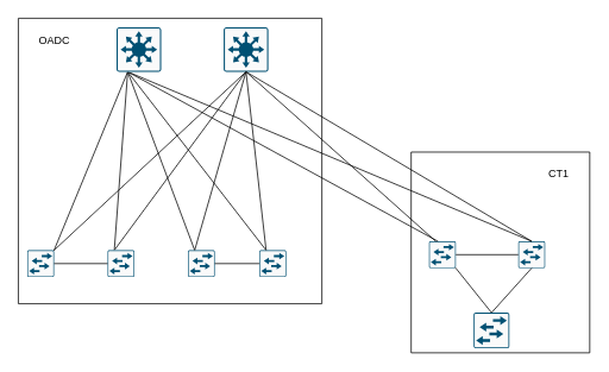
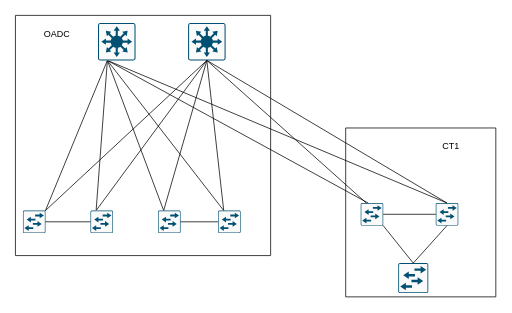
  <mxCell id="0" />
  <mxCell id="1" parent="0" />
  <mxCell id="2" style="rounded=0;orthogonalLoop=1;jettySize=auto;html=1;entryX=0.25;entryY=1;entryDx=0;entryDy=0;entryPerimeter=0;endArrow=none;endFill=0;" edge="1" parent="1" target="29"><mxGeometry relative="1" as="geometry"><mxPoint x="110" y="110" as="targetPoint" /><mxPoint x="60" y="280" as="sourcePoint" /></mxGeometry></mxCell>
  <mxCell id="3" value="" style="sketch=0;points=[[0.015,0.015,0],[0.985,0.015,0],[0.985,0.985,0],[0.015,0.985,0],[0.25,0,0],[0.5,0,0],[0.75,0,0],[1,0.25,0],[1,0.5,0],[1,0.75,0],[0.75,1,0],[0.5,1,0],[0.25,1,0],[0,0.75,0],[0,0.5,0],[0,0.25,0]];verticalLabelPosition=bottom;html=1;verticalAlign=top;aspect=fixed;align=center;pointerEvents=1;shape=mxgraph.cisco19.rect;prIcon=workgroup_switch;fillColor=#FAFAFA;strokeColor=#005073;" vertex="1" parent="1"><mxGeometry x="30" y="280" width="30" height="30" as="geometry" /></mxCell>
  <mxCell id="4" style="rounded=0;orthogonalLoop=1;jettySize=auto;html=1;exitX=0.25;exitY=0;exitDx=0;exitDy=0;exitPerimeter=0;entryX=0.25;entryY=1;entryDx=0;entryDy=0;entryPerimeter=0;endArrow=none;endFill=0;" edge="1" parent="1" source="5" target="29"><mxGeometry relative="1" as="geometry"><mxPoint x="110" y="110" as="targetPoint" /></mxGeometry></mxCell>
  <mxCell id="5" value="" style="sketch=0;points=[[0.015,0.015,0],[0.985,0.015,0],[0.985,0.985,0],[0.015,0.985,0],[0.25,0,0],[0.5,0,0],[0.75,0,0],[1,0.25,0],[1,0.5,0],[1,0.75,0],[0.75,1,0],[0.5,1,0],[0.25,1,0],[0,0.75,0],[0,0.5,0],[0,0.25,0]];verticalLabelPosition=bottom;html=1;verticalAlign=top;aspect=fixed;align=center;pointerEvents=1;shape=mxgraph.cisco19.rect;prIcon=workgroup_switch;fillColor=#FAFAFA;strokeColor=#005073;" vertex="1" parent="1"><mxGeometry x="210" y="280" width="30" height="30" as="geometry" /></mxCell>
  <mxCell id="6" style="rounded=0;orthogonalLoop=1;jettySize=auto;html=1;exitX=0.25;exitY=0;exitDx=0;exitDy=0;exitPerimeter=0;entryX=0.5;entryY=1;entryDx=0;entryDy=0;entryPerimeter=0;endArrow=none;endFill=0;" edge="1" parent="1" source="7" target="13"><mxGeometry relative="1" as="geometry"><mxPoint x="200" y="170" as="targetPoint" /></mxGeometry></mxCell>
  <mxCell id="7" value="" style="sketch=0;points=[[0.015,0.015,0],[0.985,0.015,0],[0.985,0.985,0],[0.015,0.985,0],[0.25,0,0],[0.5,0,0],[0.75,0,0],[1,0.25,0],[1,0.5,0],[1,0.75,0],[0.75,1,0],[0.5,1,0],[0.25,1,0],[0,0.75,0],[0,0.5,0],[0,0.25,0]];verticalLabelPosition=bottom;html=1;verticalAlign=top;aspect=fixed;align=center;pointerEvents=1;shape=mxgraph.cisco19.rect;prIcon=workgroup_switch;fillColor=#FAFAFA;strokeColor=#005073;" vertex="1" parent="1"><mxGeometry x="290" y="280" width="30" height="30" as="geometry" /></mxCell>
  <mxCell id="8" value="" style="rounded=0;orthogonalLoop=1;jettySize=auto;html=1;exitX=0.25;exitY=0;exitDx=0;exitDy=0;exitPerimeter=0;entryX=0.5;entryY=1;entryDx=0;entryDy=0;entryPerimeter=0;endArrow=none;endFill=0;" edge="1" parent="1" source="10" target="13"><mxGeometry relative="1" as="geometry"><mxPoint x="190" y="100" as="targetPoint" /></mxGeometry></mxCell>
  <mxCell id="9" style="rounded=0;orthogonalLoop=1;jettySize=auto;html=1;exitX=0.25;exitY=0;exitDx=0;exitDy=0;exitPerimeter=0;entryX=0.25;entryY=1;entryDx=0;entryDy=0;entryPerimeter=0;endArrow=none;endFill=0;" edge="1" parent="1" source="10" target="29"><mxGeometry relative="1" as="geometry"><mxPoint x="110" y="110" as="targetPoint" /></mxGeometry></mxCell>
  <mxCell id="10" value="" style="sketch=0;points=[[0.015,0.015,0],[0.985,0.015,0],[0.985,0.985,0],[0.015,0.985,0],[0.25,0,0],[0.5,0,0],[0.75,0,0],[1,0.25,0],[1,0.5,0],[1,0.75,0],[0.75,1,0],[0.5,1,0],[0.25,1,0],[0,0.75,0],[0,0.5,0],[0,0.25,0]];verticalLabelPosition=bottom;html=1;verticalAlign=top;aspect=fixed;align=center;pointerEvents=1;shape=mxgraph.cisco19.rect;prIcon=workgroup_switch;fillColor=#FAFAFA;strokeColor=#005073;" vertex="1" parent="1"><mxGeometry x="120" y="280" width="30" height="30" as="geometry" /></mxCell>
  <mxCell id="11" value="" style="sketch=0;points=[[0.015,0.015,0],[0.985,0.015,0],[0.985,0.985,0],[0.015,0.985,0],[0.25,0,0],[0.5,0,0],[0.75,0,0],[1,0.25,0],[1,0.5,0],[1,0.75,0],[0.75,1,0],[0.5,1,0],[0.25,1,0],[0,0.75,0],[0,0.5,0],[0,0.25,0]];verticalLabelPosition=bottom;html=1;verticalAlign=top;aspect=fixed;align=center;pointerEvents=1;shape=mxgraph.cisco19.rect;prIcon=workgroup_switch;fillColor=#FAFAFA;strokeColor=#005073;" vertex="1" parent="1"><mxGeometry x="580" y="270" width="30" height="30" as="geometry" /></mxCell>
  <mxCell id="12" value="" style="sketch=0;points=[[0.015,0.015,0],[0.985,0.015,0],[0.985,0.985,0],[0.015,0.985,0],[0.25,0,0],[0.5,0,0],[0.75,0,0],[1,0.25,0],[1,0.5,0],[1,0.75,0],[0.75,1,0],[0.5,1,0],[0.25,1,0],[0,0.75,0],[0,0.5,0],[0,0.25,0]];verticalLabelPosition=bottom;html=1;verticalAlign=top;aspect=fixed;align=center;pointerEvents=1;shape=mxgraph.cisco19.rect;prIcon=workgroup_switch;fillColor=#FAFAFA;strokeColor=#005073;" vertex="1" parent="1"><mxGeometry x="480" y="270" width="30" height="30" as="geometry" /></mxCell>
  <mxCell id="13" value="" style="sketch=0;points=[[0.015,0.015,0],[0.985,0.015,0],[0.985,0.985,0],[0.015,0.985,0],[0.25,0,0],[0.5,0,0],[0.75,0,0],[1,0.25,0],[1,0.5,0],[1,0.75,0],[0.75,1,0],[0.5,1,0],[0.25,1,0],[0,0.75,0],[0,0.5,0],[0,0.25,0]];verticalLabelPosition=bottom;html=1;verticalAlign=top;aspect=fixed;align=center;pointerEvents=1;shape=mxgraph.cisco19.rect;prIcon=l3_switch;fillColor=#FAFAFA;strokeColor=#005073;" vertex="1" parent="1"><mxGeometry x="250" y="30" width="50" height="50" as="geometry" /></mxCell>
  <mxCell id="14" style="rounded=0;orthogonalLoop=1;jettySize=auto;html=1;exitX=0.5;exitY=1;exitDx=0;exitDy=0;exitPerimeter=0;entryX=0.985;entryY=0.015;entryDx=0;entryDy=0;entryPerimeter=0;endArrow=none;endFill=0;" edge="1" parent="1" source="13" target="3"><mxGeometry relative="1" as="geometry" /></mxCell>
  <mxCell id="15" style="rounded=0;orthogonalLoop=1;jettySize=auto;html=1;exitX=0.25;exitY=0;exitDx=0;exitDy=0;exitPerimeter=0;entryX=0.5;entryY=1;entryDx=0;entryDy=0;entryPerimeter=0;endArrow=none;endFill=0;" edge="1" parent="1" source="5" target="13"><mxGeometry relative="1" as="geometry"><mxPoint x="270" y="90" as="targetPoint" /></mxGeometry></mxCell>
  <mxCell id="16" style="rounded=0;orthogonalLoop=1;jettySize=auto;html=1;exitX=0.25;exitY=1;exitDx=0;exitDy=0;exitPerimeter=0;entryX=0.25;entryY=0;entryDx=0;entryDy=0;entryPerimeter=0;endArrow=none;endFill=0;" edge="1" parent="1" source="29" target="7"><mxGeometry relative="1" as="geometry" /></mxCell>
  <mxCell id="17" style="rounded=0;orthogonalLoop=1;jettySize=auto;html=1;exitX=0.25;exitY=0;exitDx=0;exitDy=0;exitPerimeter=0;entryX=0.5;entryY=1;entryDx=0;entryDy=0;entryPerimeter=0;endArrow=none;endFill=0;" edge="1" parent="1" source="12" target="13"><mxGeometry relative="1" as="geometry" /></mxCell>
  <mxCell id="18" style="rounded=0;orthogonalLoop=1;jettySize=auto;html=1;exitX=0.5;exitY=0;exitDx=0;exitDy=0;exitPerimeter=0;entryX=0.25;entryY=1;entryDx=0;entryDy=0;entryPerimeter=0;endArrow=none;endFill=0;" edge="1" parent="1" source="11" target="29"><mxGeometry relative="1" as="geometry" /></mxCell>
  <mxCell id="19" style="rounded=0;orthogonalLoop=1;jettySize=auto;html=1;exitX=0.5;exitY=0;exitDx=0;exitDy=0;exitPerimeter=0;entryX=0.5;entryY=1;entryDx=0;entryDy=0;entryPerimeter=0;endArrow=none;endFill=0;" edge="1" parent="1" source="11" target="13"><mxGeometry relative="1" as="geometry" /></mxCell>
  <mxCell id="20" style="rounded=0;orthogonalLoop=1;jettySize=auto;html=1;entryX=0.25;entryY=1;entryDx=0;entryDy=0;entryPerimeter=0;endArrow=none;endFill=0;" edge="1" parent="1" target="29"><mxGeometry relative="1" as="geometry"><mxPoint x="490" y="270" as="sourcePoint" /></mxGeometry></mxCell>
  <mxCell id="21" value="" style="sketch=0;points=[[0.015,0.015,0],[0.985,0.015,0],[0.985,0.985,0],[0.015,0.985,0],[0.25,0,0],[0.5,0,0],[0.75,0,0],[1,0.25,0],[1,0.5,0],[1,0.75,0],[0.75,1,0],[0.5,1,0],[0.25,1,0],[0,0.75,0],[0,0.5,0],[0,0.25,0]];verticalLabelPosition=bottom;html=1;verticalAlign=top;aspect=fixed;align=center;pointerEvents=1;shape=mxgraph.cisco19.rect;prIcon=workgroup_switch;fillColor=#FAFAFA;strokeColor=#005073;" vertex="1" parent="1"><mxGeometry x="530" y="350" width="40" height="40" as="geometry" /></mxCell>
  <mxCell id="22" style="rounded=0;orthogonalLoop=1;jettySize=auto;html=1;exitX=0.5;exitY=0;exitDx=0;exitDy=0;exitPerimeter=0;entryX=0.985;entryY=0.985;entryDx=0;entryDy=0;entryPerimeter=0;endArrow=none;endFill=0;" edge="1" parent="1" source="21" target="12"><mxGeometry relative="1" as="geometry" /></mxCell>
  <mxCell id="23" style="rounded=0;orthogonalLoop=1;jettySize=auto;html=1;exitX=0.5;exitY=0;exitDx=0;exitDy=0;exitPerimeter=0;entryX=0.5;entryY=1;entryDx=0;entryDy=0;entryPerimeter=0;endArrow=none;endFill=0;" edge="1" parent="1" source="21" target="11"><mxGeometry relative="1" as="geometry" /></mxCell>
  <mxCell id="24" style="edgeStyle=orthogonalEdgeStyle;rounded=0;orthogonalLoop=1;jettySize=auto;html=1;exitX=1;exitY=0.5;exitDx=0;exitDy=0;exitPerimeter=0;entryX=0;entryY=0.5;entryDx=0;entryDy=0;entryPerimeter=0;endArrow=none;endFill=0;" edge="1" parent="1" source="12" target="11"><mxGeometry relative="1" as="geometry" /></mxCell>
  <mxCell id="25" style="rounded=0;orthogonalLoop=1;jettySize=auto;html=1;exitX=0;exitY=0.5;exitDx=0;exitDy=0;exitPerimeter=0;entryX=1;entryY=0.5;entryDx=0;entryDy=0;entryPerimeter=0;endArrow=none;endFill=0;" edge="1" parent="1" source="7" target="5"><mxGeometry relative="1" as="geometry" /></mxCell>
  <mxCell id="26" style="edgeStyle=orthogonalEdgeStyle;rounded=0;orthogonalLoop=1;jettySize=auto;html=1;exitX=0;exitY=0.5;exitDx=0;exitDy=0;exitPerimeter=0;entryX=1;entryY=0.5;entryDx=0;entryDy=0;entryPerimeter=0;endArrow=none;endFill=0;" edge="1" parent="1" source="10" target="3"><mxGeometry relative="1" as="geometry" /></mxCell>
  <mxCell id="27" value="" style="swimlane;startSize=0;" vertex="1" parent="1"><mxGeometry x="20" y="20" width="340" height="320" as="geometry" /></mxCell>
- <mxCell id="28" value="OADC" style="text;html=1;align=center;verticalAlign=middle;resizable=0;points=[];autosize=1;strokeColor=none;fillColor=none;" vertex="1" parent="27"><mxGeometry x="10" y="10" width="60" height="30" as="geometry" /></mxCell>
+ <mxCell id="28" value="OADC" style="text;html=1;align=center;verticalAlign=middle;resizable=0;points=[];autosize=1;strokeColor=none;fillColor=none;" vertex="1" parent="27"><mxGeometry x="25" y="10" width="60" height="30" as="geometry" /></mxCell>
  <mxCell id="29" value="" style="sketch=0;points=[[0.015,0.015,0],[0.985,0.015,0],[0.985,0.985,0],[0.015,0.985,0],[0.25,0,0],[0.5,0,0],[0.75,0,0],[1,0.25,0],[1,0.5,0],[1,0.75,0],[0.75,1,0],[0.5,1,0],[0.25,1,0],[0,0.75,0],[0,0.5,0],[0,0.25,0]];verticalLabelPosition=bottom;html=1;verticalAlign=top;aspect=fixed;align=center;pointerEvents=1;shape=mxgraph.cisco19.rect;prIcon=l3_switch;fillColor=#FAFAFA;strokeColor=#005073;" vertex="1" parent="27"><mxGeometry x="110" y="10" width="50" height="50" as="geometry" /></mxCell>
  <mxCell id="30" value="" style="swimlane;startSize=0;" vertex="1" parent="1"><mxGeometry x="460" y="170" width="200" height="225" as="geometry"><mxRectangle x="520" y="170" width="50" height="40" as="alternateBounds" /></mxGeometry></mxCell>
- <mxCell id="31" value="CT1" style="text;html=1;align=center;verticalAlign=middle;resizable=0;points=[];autosize=1;strokeColor=none;fillColor=none;" vertex="1" parent="30"><mxGeometry x="140" y="10" width="50" height="30" as="geometry" /></mxCell>
+ <mxCell id="31" value="CT1" style="text;html=1;align=center;verticalAlign=middle;resizable=0;points=[];autosize=1;strokeColor=none;fillColor=none;" vertex="1" parent="30"><mxGeometry x="115" y="10" width="50" height="30" as="geometry" /></mxCell>
